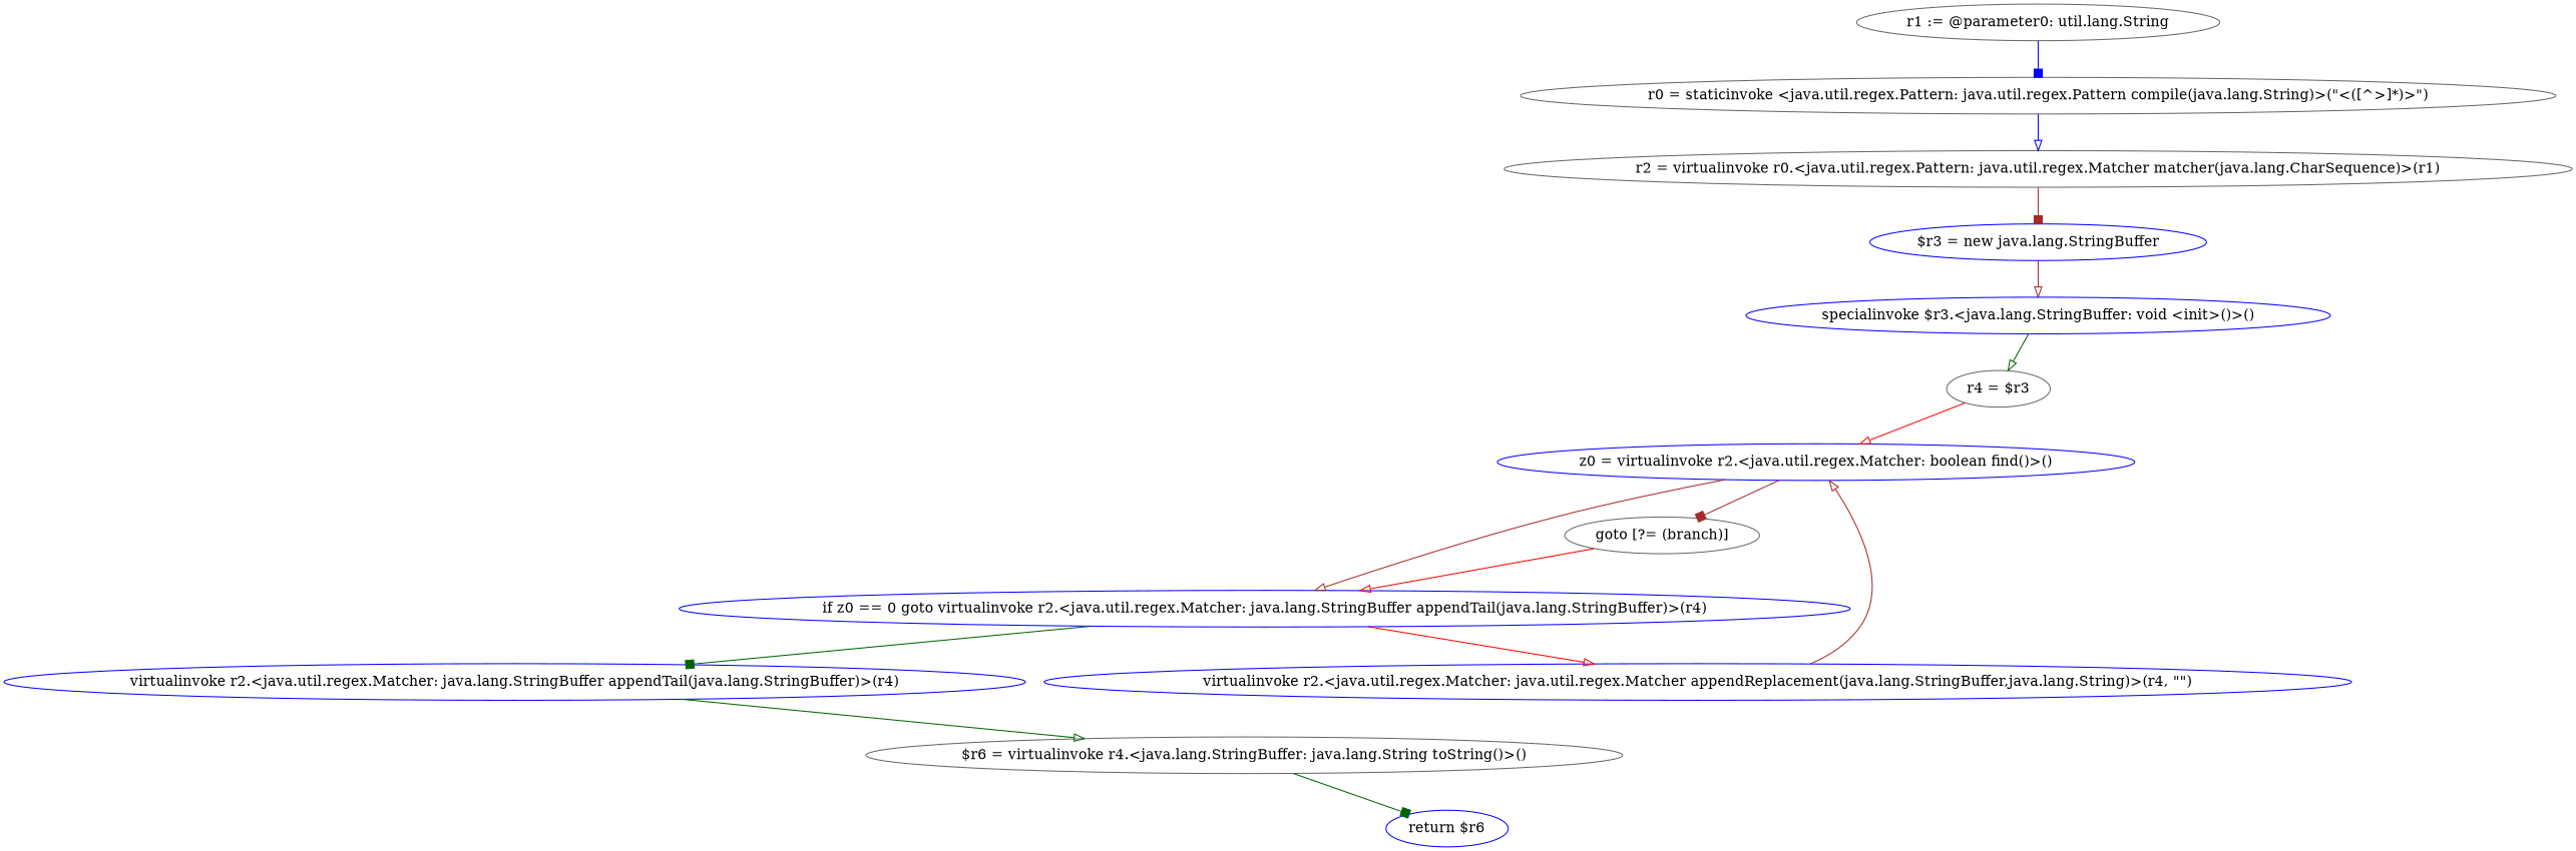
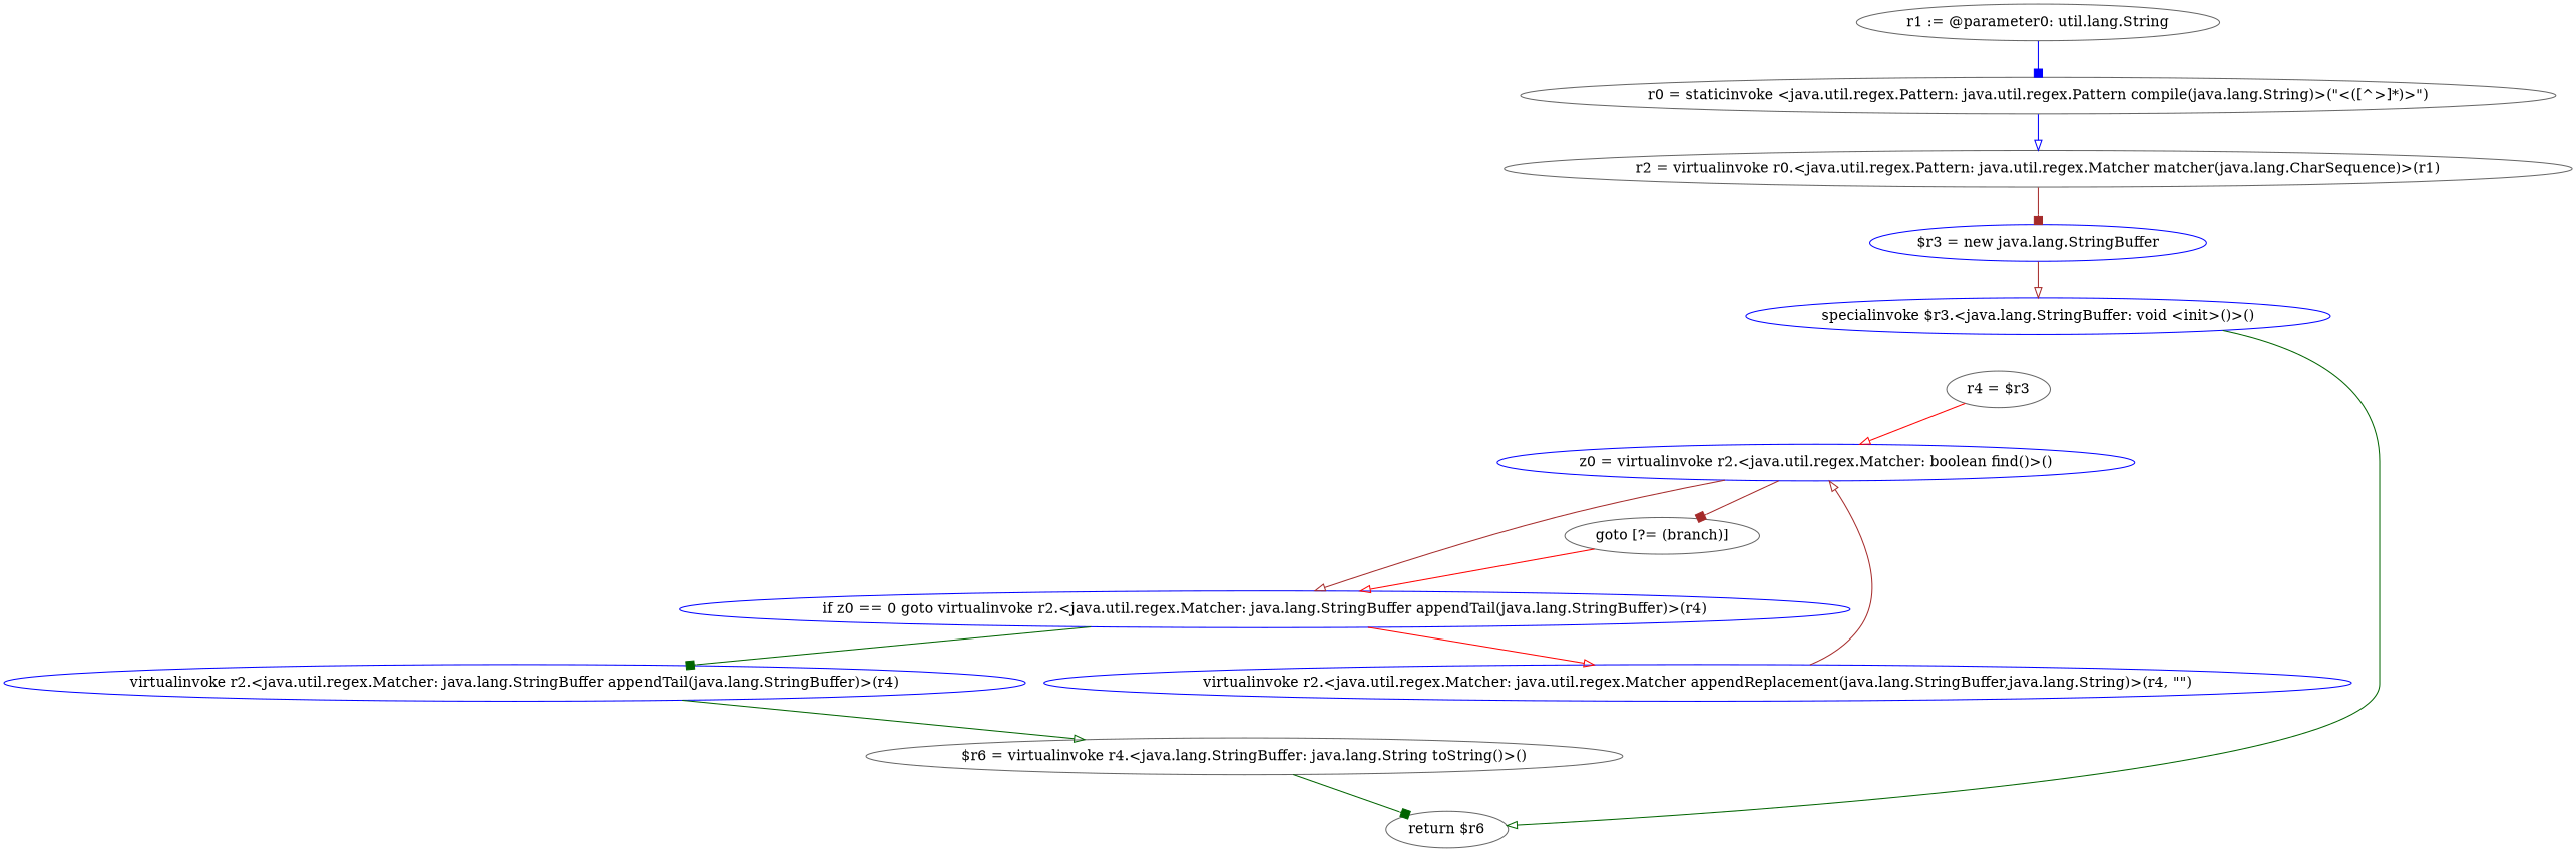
  digraph {
    node [color=gray40]
    edge [arrowhead=onormal color=brown]
    n1 [label="r1 := @parameter0: util.lang.String"]
    "r0 = staticinvoke <java.util.regex.Pattern: java.util.regex.Pattern compile(java.lang.String)>(\"<([^>]*)>\")"
    "r2 = virtualinvoke r0.<java.util.regex.Pattern: java.util.regex.Matcher matcher(java.lang.CharSequence)>(r1)"
    "$r3 = new java.lang.StringBuffer" [color=blue]
    "specialinvoke $r3.<java.lang.StringBuffer: void <init>()>()" [color=blue]
    "r4 = $r3"
    "z0 = virtualinvoke r2.<java.util.regex.Matcher: boolean find()>()" [color=blue]
    "if z0 == 0 goto virtualinvoke r2.<java.util.regex.Matcher: java.lang.StringBuffer appendTail(java.lang.StringBuffer)>(r4)" [color=blue]
    "goto [?= (branch)]"
    "virtualinvoke r2.<java.util.regex.Matcher: java.util.regex.Matcher appendReplacement(java.lang.StringBuffer,java.lang.String)>(r4, \"\")" [color=blue]
    "virtualinvoke r2.<java.util.regex.Matcher: java.lang.StringBuffer appendTail(java.lang.StringBuffer)>(r4)" [color=blue]
    "$r6 = virtualinvoke r4.<java.lang.StringBuffer: java.lang.String toString()>()"
-   "return $r6" [color=blue]
+   "return $r6"
    n1 -> "r0 = staticinvoke <java.util.regex.Pattern: java.util.regex.Pattern compile(java.lang.String)>(\"<([^>]*)>\")" [arrowhead=box color=blue]
    "r0 = staticinvoke <java.util.regex.Pattern: java.util.regex.Pattern compile(java.lang.String)>(\"<([^>]*)>\")" -> "r2 = virtualinvoke r0.<java.util.regex.Pattern: java.util.regex.Matcher matcher(java.lang.CharSequence)>(r1)" [color=blue]
    "r2 = virtualinvoke r0.<java.util.regex.Pattern: java.util.regex.Matcher matcher(java.lang.CharSequence)>(r1)" -> "$r3 = new java.lang.StringBuffer" [arrowhead=box]
    "$r3 = new java.lang.StringBuffer" -> "specialinvoke $r3.<java.lang.StringBuffer: void <init>()>()"
-   "specialinvoke $r3.<java.lang.StringBuffer: void <init>()>()" -> "r4 = $r3" [color=darkgreen]
+   "specialinvoke $r3.<java.lang.StringBuffer: void <init>()>()" -> "return $r6" [color=darkgreen]
    "r4 = $r3" -> "z0 = virtualinvoke r2.<java.util.regex.Matcher: boolean find()>()" [color=red]
    "z0 = virtualinvoke r2.<java.util.regex.Matcher: boolean find()>()" -> "if z0 == 0 goto virtualinvoke r2.<java.util.regex.Matcher: java.lang.StringBuffer appendTail(java.lang.StringBuffer)>(r4)"
    "z0 = virtualinvoke r2.<java.util.regex.Matcher: boolean find()>()" -> "goto [?= (branch)]" [arrowhead=box]
    "if z0 == 0 goto virtualinvoke r2.<java.util.regex.Matcher: java.lang.StringBuffer appendTail(java.lang.StringBuffer)>(r4)" -> "virtualinvoke r2.<java.util.regex.Matcher: java.util.regex.Matcher appendReplacement(java.lang.StringBuffer,java.lang.String)>(r4, \"\")" [color=red]
    "if z0 == 0 goto virtualinvoke r2.<java.util.regex.Matcher: java.lang.StringBuffer appendTail(java.lang.StringBuffer)>(r4)" -> "virtualinvoke r2.<java.util.regex.Matcher: java.lang.StringBuffer appendTail(java.lang.StringBuffer)>(r4)" [arrowhead=box color=darkgreen]
    "goto [?= (branch)]" -> "if z0 == 0 goto virtualinvoke r2.<java.util.regex.Matcher: java.lang.StringBuffer appendTail(java.lang.StringBuffer)>(r4)" [color=red]
    "virtualinvoke r2.<java.util.regex.Matcher: java.util.regex.Matcher appendReplacement(java.lang.StringBuffer,java.lang.String)>(r4, \"\")" -> "z0 = virtualinvoke r2.<java.util.regex.Matcher: boolean find()>()"
    "virtualinvoke r2.<java.util.regex.Matcher: java.lang.StringBuffer appendTail(java.lang.StringBuffer)>(r4)" -> "$r6 = virtualinvoke r4.<java.lang.StringBuffer: java.lang.String toString()>()" [color=darkgreen]
    "$r6 = virtualinvoke r4.<java.lang.StringBuffer: java.lang.String toString()>()" -> "return $r6" [arrowhead=box color=darkgreen]
  }
